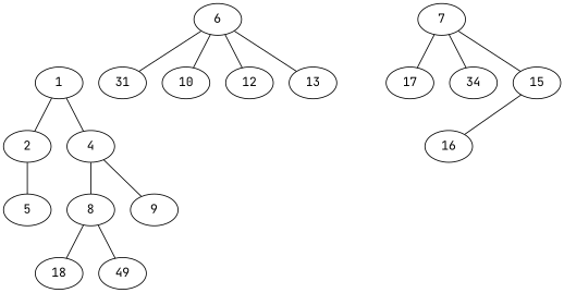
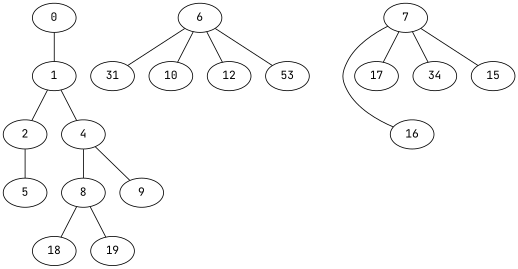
  graph {
    fontname="JetBrains Mono"
    node [fontname="JetBrains Mono"]
    edge [fontname="JetBrains Mono"]
+   0
    1
    2
    4
    5
    8
    9
    n8 [label=31]
    6
    10
    12
-   13
+   13 [label=53]
    7
    16
    17
    n16 [label=34]
    15
    18
-   19 [label=49]
+   19
+   0 -- 1
    1 -- 2
    1 -- 4
    2 -- 5
    4 -- 8
    4 -- 9
    8 -- 18
    8 -- 19
    6 -- n8
    6 -- 10
    6 -- 12
    6 -- 13
-   15 -- 16
+   7 -- 16
    7 -- 17
    7 -- n16
    7 -- 15
  }
